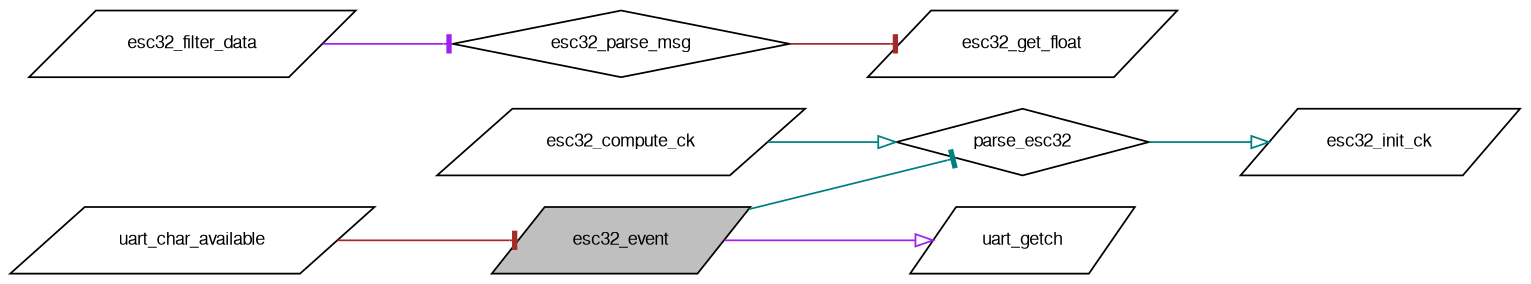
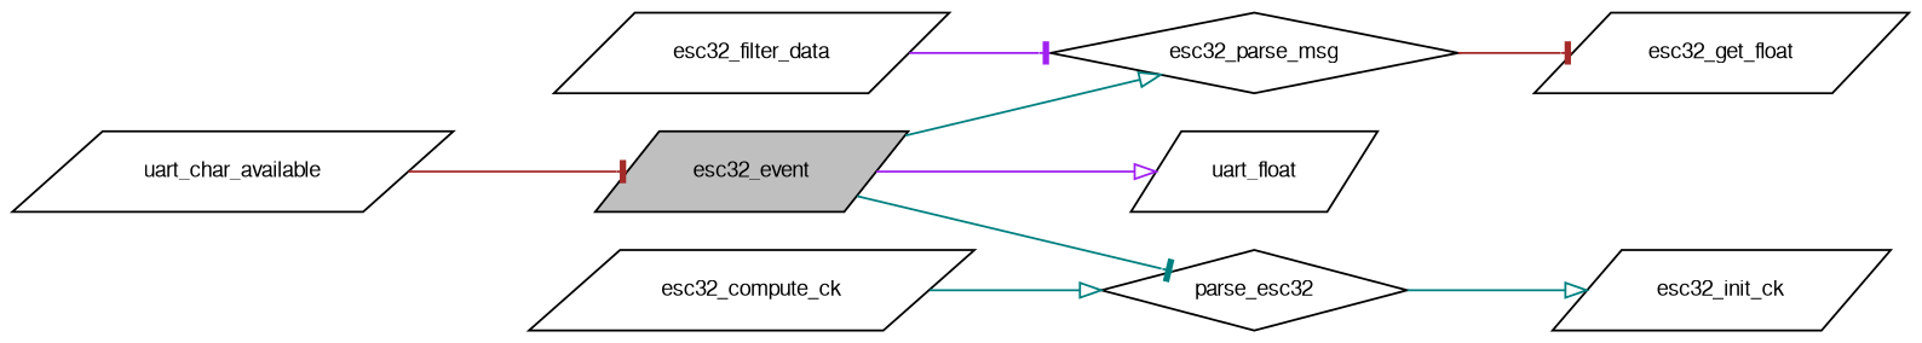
  digraph {
    rankdir=LR
    node [color=black fillcolor=white fontname=FreeSans fontsize=10 shape=parallelogram style=filled]
    edge [arrowhead=onormal color=teal fontname=FreeSans fontsize=10 labelfontname=FreeSans labelfontsize=10 style=solid]
    n1 [fillcolor=grey75 fontcolor=black height=0.2 label=esc32_event width=0.4]
    n2 [height=0.2 label=esc32_parse_msg shape=diamond width=0.4]
    n3 [height=0.2 label=parse_esc32 shape=diamond width=0.4]
-   n4 [height=0.2 label=uart_getch width=0.4]
+   n4 [height=0.2 label=uart_float width=0.4]
    n5 [height=0.2 label=esc32_get_float width=0.4]
    n6 [height=0.2 label=esc32_init_ck width=0.4]
    n7 [height=0.2 label=uart_char_available width=0.4]
    n8 [height=0.2 label=esc32_filter_data width=0.4]
    n9 [height=0.2 label=esc32_compute_ck width=0.4]
+   n1 -> n2
    n1 -> n3 [arrowhead=tee]
    n1 -> n4 [color=purple]
    n2 -> n5 [arrowhead=tee color=brown]
    n3 -> n6
    n7 -> n1 [arrowhead=tee color=brown]
    n8 -> n2 [arrowhead=tee color=purple]
    n9 -> n3
  }
